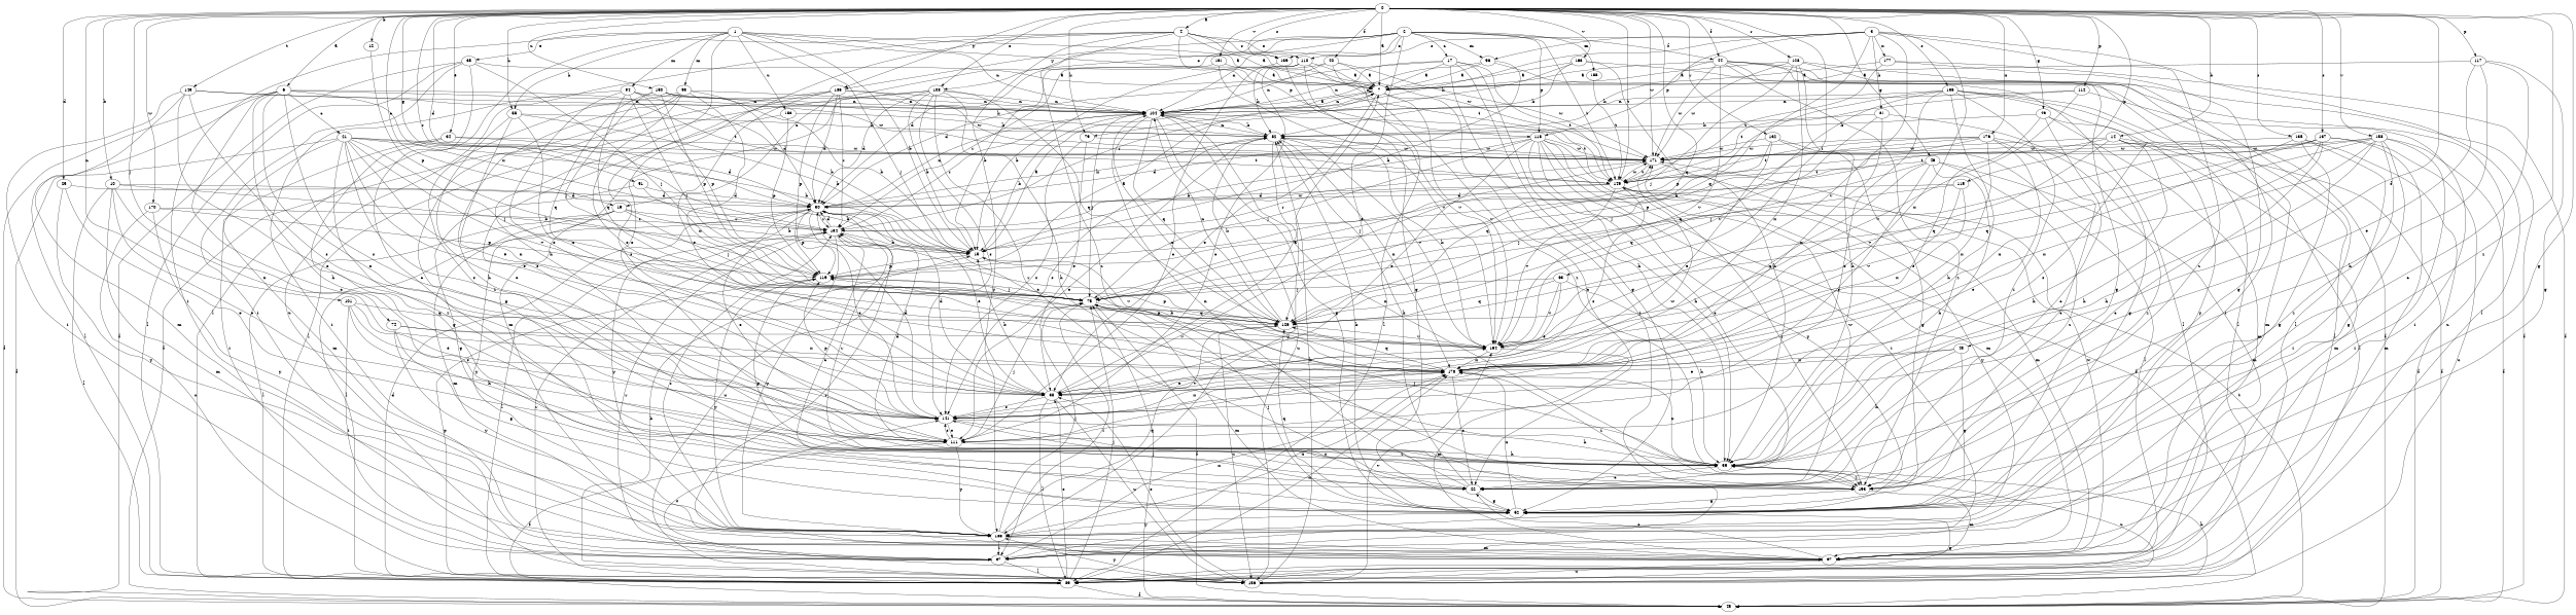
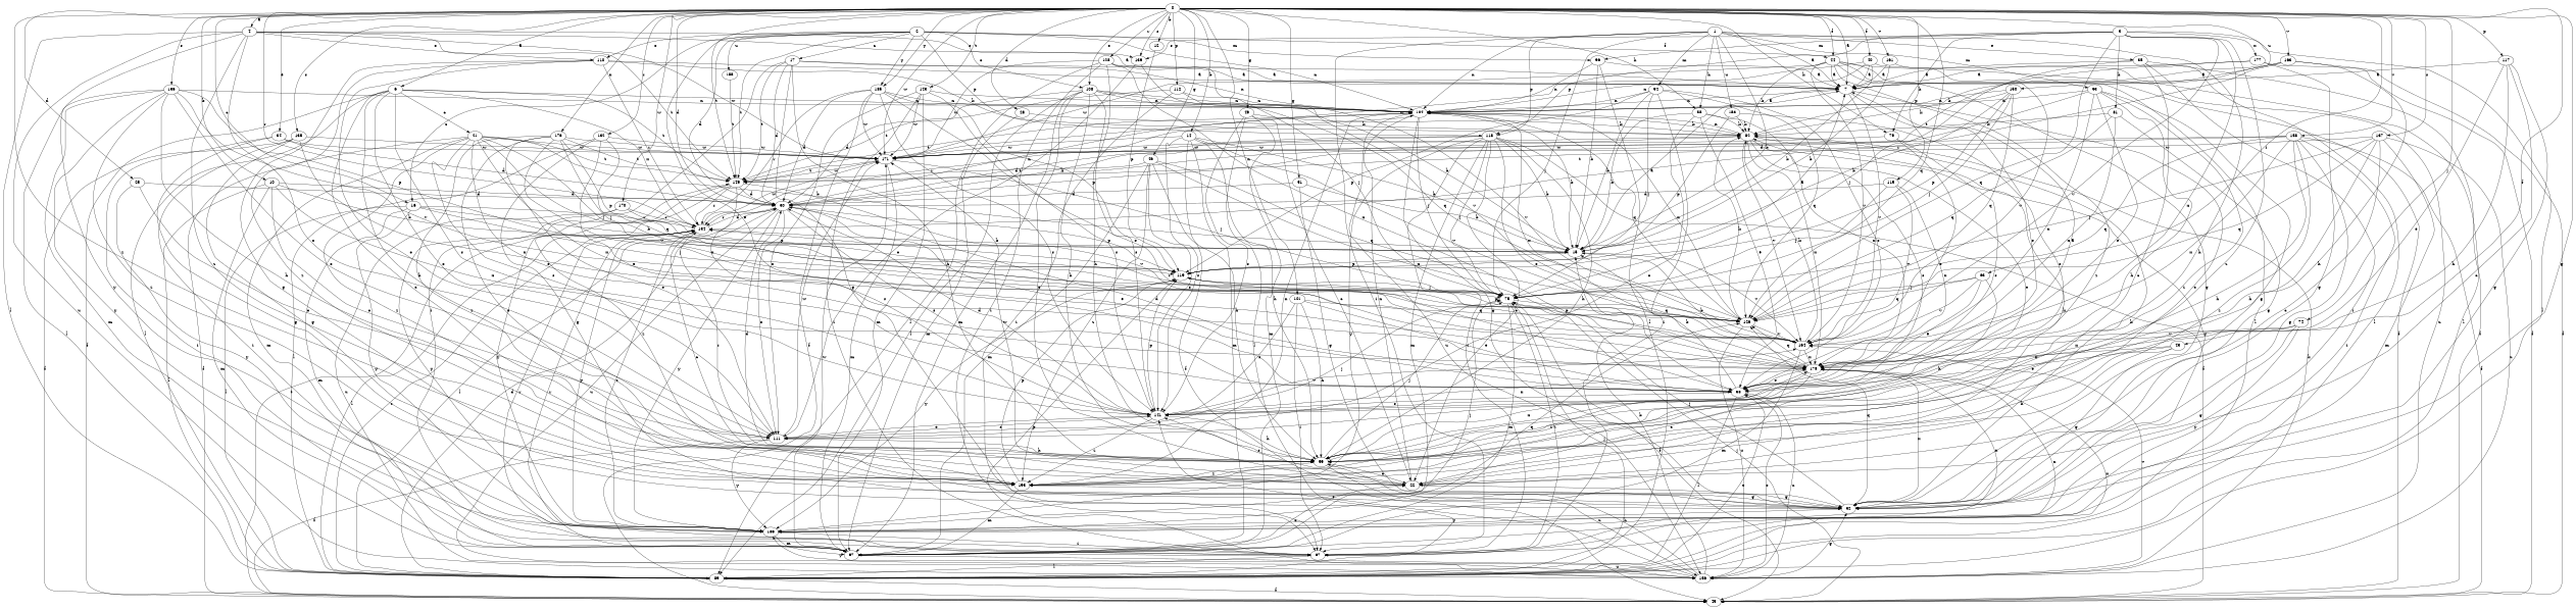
  strict digraph {
    0
    4
    6
    7
    10
    12
    14
    16
    25
+   28
    30
    34
    40
    43
    44
    46
    49
    51
    52
    55
    63
    74
    79
    101
    108
    112
    115
    117
    126
    128
    132
    134
    135
    136
    137
    139
    143
    149
    150
    158
    161
    163
    170
    171
    176
    185
    193
    110
    89
    111
    156
    186
    59
    104
    21
    22
    45
    141
    38
    164
    15
    178
    97
    119
    75
    82
    67
    1
    35
    93
    94
    118
    153
    2
    17
    96
    155
    3
    81
    177
    0 -> 4 [label=a]
    0 -> 6 [label=a]
    0 -> 7 [label=a]
    0 -> 10 [label=b]
    0 -> 12 [label=b]
    0 -> 14 [label=b]
    0 -> 16 [label=c]
    0 -> 25 [label=d]
+   0 -> 28 [label=d]
    0 -> 30 [label=d]
    0 -> 34 [label=e]
    0 -> 40 [label=f]
    0 -> 43 [label=f]
    0 -> 44 [label=f]
    0 -> 46 [label=g]
    0 -> 49 [label=g]
    0 -> 51 [label=g]
    0 -> 52 [label=g]
    0 -> 55 [label=h]
    0 -> 63 [label=i]
    0 -> 74 [label=j]
    0 -> 79 [label=k]
    0 -> 101 [label=n]
    0 -> 108 [label=o]
    0 -> 112 [label=p]
    0 -> 115 [label=p]
    0 -> 117 [label=p]
    0 -> 126 [label=q]
    0 -> 128 [label=r]
    0 -> 132 [label=r]
    0 -> 134 [label=r]
    0 -> 135 [label=s]
    0 -> 136 [label=s]
    0 -> 137 [label=s]
    0 -> 139 [label=s]
    0 -> 143 [label=t]
    0 -> 149 [label=t]
    0 -> 150 [label=u]
    0 -> 158 [label=v]
    0 -> 161 [label=v]
    0 -> 163 [label=v]
    0 -> 170 [label=w]
    0 -> 171 [label=w]
    0 -> 176 [label=x]
    0 -> 185 [label=y]
    0 -> 193 [label=z]
    4 -> 7 [label=a]
    4 -> 139 [label=s]
    4 -> 149 [label=t]
    4 -> 171 [label=w]
    4 -> 193 [label=z]
    4 -> 110 [label=o]
    4 -> 89 [label=l]
    4 -> 111 [label=o]
    4 -> 156 [label=u]
    4 -> 186 [label=y]
    6 -> 134 [label=x]
    6 -> 149 [label=t]
    6 -> 89 [label=l]
    6 -> 111 [label=o]
    6 -> 59 [label=h]
    6 -> 104 [label=n]
    6 -> 21 [label=c]
    6 -> 22 [label=c]
    6 -> 45 [label=f]
    6 -> 141 [label=s]
    7 -> 104 [label=n]
    7 -> 22 [label=c]
    7 -> 38 [label=e]
    7 -> 164 [label=v]
    10 -> 30 [label=d]
    10 -> 89 [label=l]
    10 -> 111 [label=o]
    10 -> 15 [label=b]
    10 -> 178 [label=x]
    10 -> 97 [label=m]
    12 -> 119 [label=p]
    14 -> 171 [label=w]
    14 -> 59 [label=h]
    14 -> 45 [label=f]
    14 -> 141 [label=s]
    14 -> 164 [label=v]
    14 -> 15 [label=b]
    14 -> 97 [label=m]
    16 -> 134 [label=r]
    16 -> 89 [label=l]
    16 -> 186 [label=y]
    16 -> 15 [label=b]
    16 -> 97 [label=m]
    16 -> 75 [label=j]
    25 -> 30 [label=d]
    25 -> 111 [label=o]
    25 -> 186 [label=y]
+   28 -> 97 [label=m]
+   28 -> 82 [label=k]
    30 -> 134 [label=r]
    30 -> 89 [label=l]
    30 -> 111 [label=o]
    30 -> 156 [label=u]
    30 -> 186 [label=y]
    30 -> 104 [label=n]
    30 -> 141 [label=s]
    30 -> 38 [label=e]
    30 -> 119 [label=p]
    30 -> 82 [label=k]
    34 -> 30 [label=d]
    34 -> 52 [label=g]
    34 -> 171 [label=w]
    34 -> 67 [label=i]
    40 -> 7 [label=a]
    40 -> 171 [label=w]
    40 -> 89 [label=l]
    40 -> 104 [label=n]
    40 -> 15 [label=b]
    43 -> 52 [label=g]
    43 -> 59 [label=h]
    43 -> 38 [label=e]
    43 -> 178 [label=x]
    44 -> 7 [label=a]
    44 -> 52 [label=g]
    44 -> 171 [label=w]
    44 -> 193 [label=z]
    44 -> 89 [label=l]
    44 -> 156 [label=u]
    44 -> 45 [label=f]
    44 -> 164 [label=v]
    44 -> 82 [label=k]
    46 -> 126 [label=q]
    46 -> 149 [label=t]
    46 -> 193 [label=z]
    46 -> 59 [label=h]
    46 -> 141 [label=s]
    46 -> 178 [label=x]
    46 -> 97 [label=m]
    49 -> 89 [label=l]
    49 -> 22 [label=c]
    49 -> 141 [label=s]
    49 -> 97 [label=m]
    49 -> 82 [label=k]
    51 -> 30 [label=d]
    51 -> 52 [label=g]
    51 -> 15 [label=b]
    52 -> 126 [label=q]
    52 -> 186 [label=y]
    52 -> 178 [label=x]
    52 -> 75 [label=j]
    52 -> 82 [label=k]
    55 -> 111 [label=o]
    55 -> 38 [label=e]
    55 -> 15 [label=b]
    55 -> 178 [label=x]
    55 -> 82 [label=k]
    63 -> 126 [label=q]
    63 -> 59 [label=h]
    63 -> 38 [label=e]
    63 -> 164 [label=v]
    63 -> 75 [label=j]
    74 -> 52 [label=g]
    74 -> 186 [label=y]
    74 -> 164 [label=v]
    74 -> 178 [label=x]
    79 -> 171 [label=w]
    79 -> 141 [label=s]
    79 -> 38 [label=e]
    101 -> 126 [label=q]
    101 -> 59 [label=h]
    101 -> 141 [label=s]
    101 -> 38 [label=e]
    101 -> 67 [label=i]
    108 -> 30 [label=d]
    108 -> 126 [label=q]
    108 -> 89 [label=l]
    108 -> 59 [label=h]
    108 -> 104 [label=n]
    108 -> 22 [label=c]
    108 -> 141 [label=s]
    108 -> 15 [label=b]
    108 -> 97 [label=m]
    112 -> 149 [label=t]
    112 -> 104 [label=n]
    112 -> 164 [label=v]
    112 -> 67 [label=i]
    115 -> 30 [label=d]
    115 -> 164 [label=v]
    115 -> 178 [label=x]
    115 -> 75 [label=j]
    117 -> 7 [label=a]
    117 -> 52 [label=g]
    117 -> 59 [label=h]
    117 -> 22 [label=c]
    117 -> 38 [label=e]
    126 -> 134 [label=r]
    126 -> 156 [label=u]
    126 -> 104 [label=n]
    126 -> 164 [label=v]
    126 -> 119 [label=p]
    126 -> 82 [label=k]
    128 -> 7 [label=a]
    128 -> 171 [label=w]
    128 -> 89 [label=l]
    128 -> 59 [label=h]
    128 -> 178 [label=x]
    128 -> 75 [label=j]
    128 -> 67 [label=i]
    132 -> 52 [label=g]
    132 -> 126 [label=q]
    132 -> 171 [label=w]
    132 -> 89 [label=l]
    132 -> 38 [label=e]
    134 -> 30 [label=d]
    134 -> 171 [label=w]
    134 -> 89 [label=l]
    134 -> 186 [label=y]
    134 -> 22 [label=c]
    134 -> 15 [label=b]
    135 -> 52 [label=g]
    135 -> 171 [label=w]
    135 -> 45 [label=f]
    135 -> 178 [label=x]
    135 -> 67 [label=i]
    136 -> 193 [label=z]
    136 -> 89 [label=l]
    136 -> 111 [label=o]
    136 -> 186 [label=y]
    136 -> 59 [label=h]
    136 -> 104 [label=n]
    136 -> 164 [label=v]
    136 -> 97 [label=m]
    136 -> 119 [label=p]
    137 -> 126 [label=q]
    137 -> 171 [label=w]
    137 -> 156 [label=u]
    137 -> 59 [label=h]
    137 -> 22 [label=c]
    137 -> 97 [label=m]
    137 -> 75 [label=j]
    139 -> 111 [label=o]
    139 -> 164 [label=v]
    143 -> 171 [label=w]
    143 -> 111 [label=o]
    143 -> 104 [label=n]
    143 -> 141 [label=s]
    143 -> 97 [label=m]
    143 -> 67 [label=i]
    149 -> 30 [label=d]
    149 -> 134 [label=r]
    149 -> 171 [label=w]
    149 -> 193 [label=z]
    149 -> 186 [label=y]
    149 -> 141 [label=s]
    149 -> 164 [label=v]
    150 -> 126 [label=q]
    150 -> 104 [label=n]
    150 -> 15 [label=b]
    150 -> 119 [label=p]
    150 -> 75 [label=j]
    150 -> 82 [label=k]
    158 -> 52 [label=g]
    158 -> 126 [label=q]
    158 -> 149 [label=t]
    158 -> 171 [label=w]
    158 -> 193 [label=z]
    158 -> 59 [label=h]
    158 -> 45 [label=f]
    158 -> 178 [label=x]
    158 -> 67 [label=i]
    161 -> 7 [label=a]
    161 -> 164 [label=v]
    161 -> 15 [label=b]
    163 -> 7 [label=a]
    163 -> 134 [label=r]
    163 -> 59 [label=h]
    163 -> 45 [label=f]
    163 -> 82 [label=k]
    170 -> 134 [label=r]
    170 -> 156 [label=u]
    170 -> 186 [label=y]
    170 -> 119 [label=p]
    171 -> 149 [label=t]
    171 -> 97 [label=m]
    171 -> 75 [label=j]
    176 -> 149 [label=t]
    176 -> 171 [label=w]
    176 -> 193 [label=z]
    176 -> 111 [label=o]
    176 -> 22 [label=c]
    176 -> 178 [label=x]
    176 -> 119 [label=p]
    176 -> 75 [label=j]
    185 -> 30 [label=d]
    185 -> 134 [label=r]
    185 -> 171 [label=w]
    185 -> 104 [label=n]
    185 -> 45 [label=f]
    185 -> 141 [label=s]
    185 -> 38 [label=e]
    185 -> 119 [label=p]
    193 -> 52 [label=g]
    193 -> 104 [label=n]
    193 -> 97 [label=m]
    193 -> 119 [label=p]
    110 -> 7 [label=a]
    110 -> 52 [label=g]
    110 -> 134 [label=r]
    110 -> 193 [label=z]
    110 -> 111 [label=o]
    110 -> 82 [label=k]
    89 -> 30 [label=d]
    89 -> 134 [label=r]
    89 -> 45 [label=f]
    89 -> 38 [label=e]
    89 -> 178 [label=x]
    89 -> 75 [label=j]
    111 -> 171 [label=w]
    111 -> 186 [label=y]
    111 -> 59 [label=h]
    111 -> 45 [label=f]
    111 -> 141 [label=s]
    111 -> 75 [label=j]
    156 -> 52 [label=g]
    156 -> 186 [label=y]
    156 -> 59 [label=h]
    156 -> 141 [label=s]
    156 -> 38 [label=e]
    156 -> 164 [label=v]
    156 -> 15 [label=b]
    156 -> 119 [label=p]
    156 -> 82 [label=k]
    186 -> 126 [label=q]
    186 -> 134 [label=r]
    186 -> 178 [label=x]
    186 -> 97 [label=m]
    186 -> 75 [label=j]
    186 -> 67 [label=i]
    59 -> 30 [label=d]
    59 -> 134 [label=r]
    59 -> 193 [label=z]
    59 -> 156 [label=u]
    59 -> 22 [label=c]
    59 -> 178 [label=x]
    59 -> 75 [label=j]
    104 -> 7 [label=a]
    104 -> 52 [label=g]
    104 -> 126 [label=q]
    104 -> 134 [label=r]
    104 -> 149 [label=t]
    104 -> 156 [label=u]
    104 -> 15 [label=b]
    104 -> 178 [label=x]
    104 -> 75 [label=j]
    104 -> 82 [label=k]
    21 -> 149 [label=t]
    21 -> 171 [label=w]
    21 -> 193 [label=z]
    21 -> 45 [label=f]
    21 -> 141 [label=s]
    21 -> 38 [label=e]
    21 -> 164 [label=v]
    21 -> 15 [label=b]
    21 -> 178 [label=x]
    21 -> 97 [label=m]
    21 -> 75 [label=j]
    22 -> 52 [label=g]
    22 -> 171 [label=w]
    22 -> 104 [label=n]
    22 -> 141 [label=s]
    22 -> 82 [label=k]
    45 -> 149 [label=t]
    45 -> 75 [label=j]
    141 -> 30 [label=d]
    141 -> 193 [label=z]
    141 -> 111 [label=o]
    141 -> 59 [label=h]
    141 -> 164 [label=v]
    141 -> 178 [label=x]
    141 -> 119 [label=p]
    38 -> 7 [label=a]
    38 -> 30 [label=d]
    38 -> 89 [label=l]
    38 -> 156 [label=u]
    38 -> 141 [label=s]
    38 -> 15 [label=b]
    164 -> 178 [label=x]
    164 -> 97 [label=m]
    164 -> 119 [label=p]
    164 -> 82 [label=k]
    15 -> 7 [label=a]
    15 -> 164 [label=v]
    15 -> 119 [label=p]
    178 -> 126 [label=q]
    178 -> 193 [label=z]
    178 -> 22 [label=c]
    178 -> 38 [label=e]
    178 -> 15 [label=b]
    97 -> 134 [label=r]
    97 -> 171 [label=w]
    97 -> 156 [label=u]
    97 -> 22 [label=c]
    119 -> 7 [label=a]
    119 -> 186 [label=y]
    119 -> 75 [label=j]
    75 -> 126 [label=q]
    75 -> 45 [label=f]
    75 -> 97 [label=m]
    75 -> 67 [label=i]
    82 -> 171 [label=w]
    82 -> 111 [label=o]
    82 -> 186 [label=y]
    82 -> 104 [label=n]
    82 -> 141 [label=s]
    82 -> 164 [label=v]
    82 -> 178 [label=x]
    67 -> 134 [label=r]
    67 -> 89 [label=l]
    67 -> 178 [label=x]
    1 -> 7 [label=a]
    1 -> 55 [label=h]
    1 -> 59 [label=h]
    1 -> 104 [label=n]
    1 -> 15 [label=b]
    1 -> 75 [label=j]
    1 -> 67 [label=i]
    1 -> 35 [label=e]
    1 -> 93 [label=m]
    1 -> 94 [label=m]
    1 -> 118 [label=p]
    1 -> 153 [label=u]
    35 -> 7 [label=a]
    35 -> 89 [label=l]
    35 -> 22 [label=c]
    35 -> 45 [label=f]
    35 -> 75 [label=j]
    35 -> 67 [label=i]
    93 -> 30 [label=d]
    93 -> 52 [label=g]
    93 -> 193 [label=z]
    93 -> 59 [label=h]
    93 -> 104 [label=n]
    93 -> 38 [label=e]
    93 -> 178 [label=x]
    94 -> 126 [label=q]
    94 -> 104 [label=n]
    94 -> 38 [label=e]
    94 -> 15 [label=b]
    94 -> 119 [label=p]
    94 -> 75 [label=j]
    94 -> 67 [label=i]
    118 -> 30 [label=d]
    118 -> 171 [label=w]
    118 -> 186 [label=y]
    118 -> 59 [label=h]
    118 -> 22 [label=c]
    118 -> 45 [label=f]
    118 -> 38 [label=e]
    118 -> 15 [label=b]
    118 -> 97 [label=m]
    118 -> 75 [label=j]
    118 -> 67 [label=i]
    153 -> 141 [label=s]
    153 -> 119 [label=p]
    153 -> 82 [label=k]
    2 -> 16 [label=c]
    2 -> 30 [label=d]
    2 -> 44 [label=f]
    2 -> 108 [label=o]
    2 -> 149 [label=t]
    2 -> 185 [label=y]
    2 -> 110 [label=o]
    2 -> 104 [label=n]
    2 -> 38 [label=e]
    2 -> 118 [label=p]
    2 -> 17 [label=c]
    2 -> 96 [label=m]
    2 -> 155 [label=u]
    17 -> 7 [label=a]
    17 -> 30 [label=d]
    17 -> 52 [label=g]
    17 -> 149 [label=t]
    17 -> 59 [label=h]
    17 -> 104 [label=n]
    17 -> 67 [label=i]
    96 -> 7 [label=a]
    96 -> 89 [label=l]
    96 -> 104 [label=n]
    96 -> 15 [label=b]
    155 -> 149 [label=t]
    3 -> 79 [label=k]
    3 -> 126 [label=q]
    3 -> 139 [label=s]
    3 -> 193 [label=z]
    3 -> 89 [label=l]
    3 -> 164 [label=v]
    3 -> 178 [label=x]
    3 -> 118 [label=p]
    3 -> 96 [label=m]
    3 -> 81 [label=k]
    3 -> 177 [label=x]
    81 -> 52 [label=g]
    81 -> 126 [label=q]
    81 -> 178 [label=x]
    81 -> 82 [label=k]
    177 -> 7 [label=a]
    177 -> 52 [label=g]
    177 -> 149 [label=t]
    177 -> 45 [label=f]
  }
